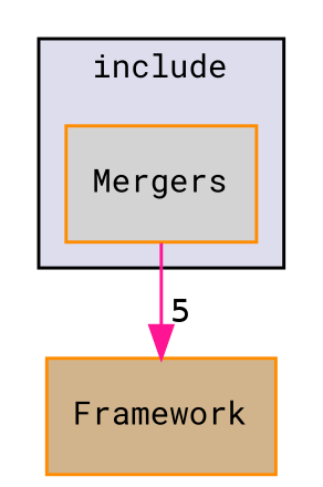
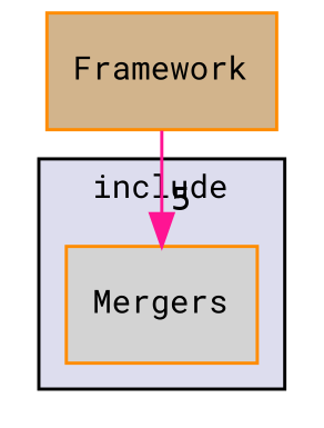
  digraph {
    compound=true
    fontname="Roboto Mono"
    node [fontname="Roboto Mono" fontsize=10 shape=box style=filled color=darkorange]
    n1 [fillcolor=lightgrey label=Mergers pencolor=black]
    n2 [label=Framework fillcolor=tan]
    subgraph cluster_1 {
      bgcolor="#ddddee"
      fontsize=10
      label=include
      pencolor=black
      n1
    }
-   n1 -> n2 [headlabel=5 labeldistance=1.5 labelfontname=Helvetica labelfontsize=10 color=deeppink fontname="Roboto Mono"]
+   n2 -> n1 [headlabel=5 labeldistance=1.5 labelfontname=Helvetica labelfontsize=10 color=deeppink fontname="Roboto Mono"]
  }
